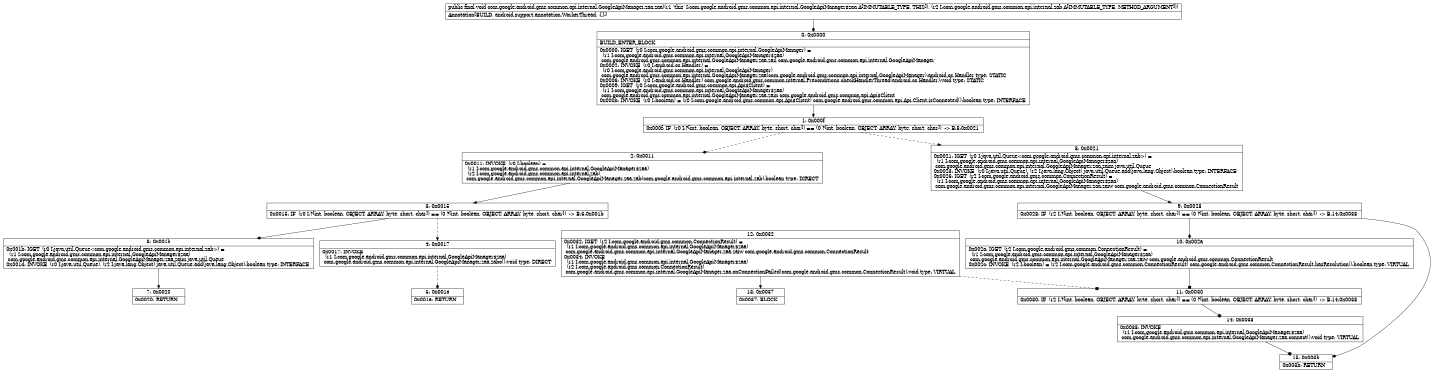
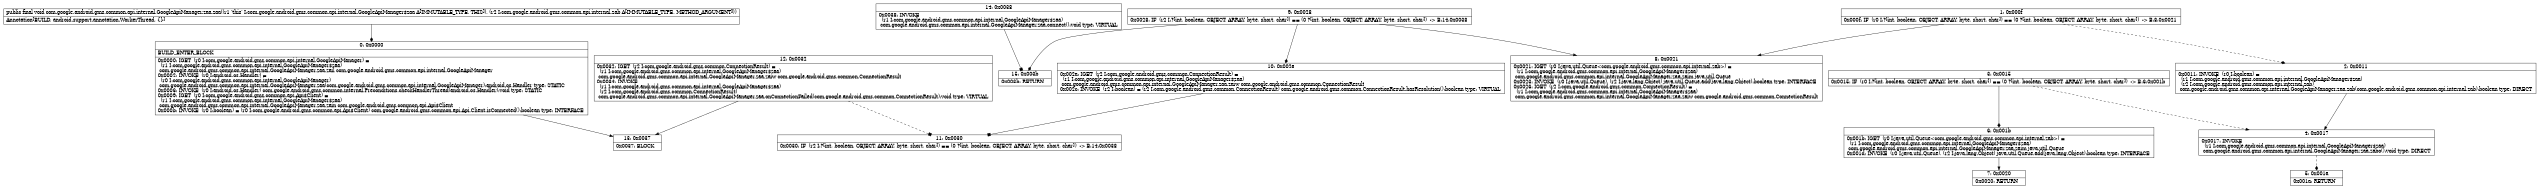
  digraph {
    node [shape=record]
    edge [arrowhead=normal]
    n1 [label="{0\:\ 0x0000|BUILD_ENTER_BLOCK\l|0x0000: IGET  (r0 I:com.google.android.gms.common.api.internal.GoogleApiManager) = \l  (r1 I:com.google.android.gms.common.api.internal.GoogleApiManager$zaa)\l com.google.android.gms.common.api.internal.GoogleApiManager.zaa.zail com.google.android.gms.common.api.internal.GoogleApiManager \l0x0002: INVOKE  (r0 I:android.os.Handler) = \l  (r0 I:com.google.android.gms.common.api.internal.GoogleApiManager)\l com.google.android.gms.common.api.internal.GoogleApiManager.zaa(com.google.android.gms.common.api.internal.GoogleApiManager):android.os.Handler type: STATIC \l0x0006: INVOKE  (r0 I:android.os.Handler) com.google.android.gms.common.internal.Preconditions.checkHandlerThread(android.os.Handler):void type: STATIC \l0x0009: IGET  (r0 I:com.google.android.gms.common.api.Api$Client) = \l  (r1 I:com.google.android.gms.common.api.internal.GoogleApiManager$zaa)\l com.google.android.gms.common.api.internal.GoogleApiManager.zaa.zain com.google.android.gms.common.api.Api$Client \l0x000b: INVOKE  (r0 I:boolean) = (r0 I:com.google.android.gms.common.api.Api$Client) com.google.android.gms.common.api.Api.Client.isConnected():boolean type: INTERFACE \l}"]
    n2 [label="{1\:\ 0x000f|0x000f: IF  (r0 I:?[int, boolean, OBJECT, ARRAY, byte, short, char]) == (0 ?[int, boolean, OBJECT, ARRAY, byte, short, char])  \-\> B:8:0x0021 \l}"]
    n3 [label="{2\:\ 0x0011|0x0011: INVOKE  (r0 I:boolean) = \l  (r1 I:com.google.android.gms.common.api.internal.GoogleApiManager$zaa)\l  (r2 I:com.google.android.gms.common.api.internal.zab)\l com.google.android.gms.common.api.internal.GoogleApiManager.zaa.zab(com.google.android.gms.common.api.internal.zab):boolean type: DIRECT \l}"]
    n4 [label="{8\:\ 0x0021|0x0021: IGET  (r0 I:java.util.Queue\<com.google.android.gms.common.api.internal.zab\>) = \l  (r1 I:com.google.android.gms.common.api.internal.GoogleApiManager$zaa)\l com.google.android.gms.common.api.internal.GoogleApiManager.zaa.zaim java.util.Queue \l0x0023: INVOKE  (r0 I:java.util.Queue), (r2 I:java.lang.Object) java.util.Queue.add(java.lang.Object):boolean type: INTERFACE \l0x0026: IGET  (r2 I:com.google.android.gms.common.ConnectionResult) = \l  (r1 I:com.google.android.gms.common.api.internal.GoogleApiManager$zaa)\l com.google.android.gms.common.api.internal.GoogleApiManager.zaa.zaiw com.google.android.gms.common.ConnectionResult \l}"]
    n5 [label="{3\:\ 0x0015|0x0015: IF  (r0 I:?[int, boolean, OBJECT, ARRAY, byte, short, char]) == (0 ?[int, boolean, OBJECT, ARRAY, byte, short, char])  \-\> B:6:0x001b \l}"]
    n6 [label="{9\:\ 0x0028|0x0028: IF  (r2 I:?[int, boolean, OBJECT, ARRAY, byte, short, char]) == (0 ?[int, boolean, OBJECT, ARRAY, byte, short, char])  \-\> B:14:0x0038 \l}"]
    n7 [label="{4\:\ 0x0017|0x0017: INVOKE  \l  (r1 I:com.google.android.gms.common.api.internal.GoogleApiManager$zaa)\l com.google.android.gms.common.api.internal.GoogleApiManager.zaa.zabo():void type: DIRECT \l}"]
    n8 [label="{6\:\ 0x001b|0x001b: IGET  (r0 I:java.util.Queue\<com.google.android.gms.common.api.internal.zab\>) = \l  (r1 I:com.google.android.gms.common.api.internal.GoogleApiManager$zaa)\l com.google.android.gms.common.api.internal.GoogleApiManager.zaa.zaim java.util.Queue \l0x001d: INVOKE  (r0 I:java.util.Queue), (r2 I:java.lang.Object) java.util.Queue.add(java.lang.Object):boolean type: INTERFACE \l}"]
    n9 [label="{5\:\ 0x001a|0x001a: RETURN   \l}"]
    n10 [label="{7\:\ 0x0020|0x0020: RETURN   \l}"]
    n11 [label="{10\:\ 0x002a|0x002a: IGET  (r2 I:com.google.android.gms.common.ConnectionResult) = \l  (r1 I:com.google.android.gms.common.api.internal.GoogleApiManager$zaa)\l com.google.android.gms.common.api.internal.GoogleApiManager.zaa.zaiw com.google.android.gms.common.ConnectionResult \l0x002c: INVOKE  (r2 I:boolean) = (r2 I:com.google.android.gms.common.ConnectionResult) com.google.android.gms.common.ConnectionResult.hasResolution():boolean type: VIRTUAL \l}"]
    n12 [label="{15\:\ 0x003b|0x003b: RETURN   \l}"]
    n13 [label="{11\:\ 0x0030|0x0030: IF  (r2 I:?[int, boolean, OBJECT, ARRAY, byte, short, char]) == (0 ?[int, boolean, OBJECT, ARRAY, byte, short, char])  \-\> B:14:0x0038 \l}"]
    n14 [label="{14\:\ 0x0038|0x0038: INVOKE  \l  (r1 I:com.google.android.gms.common.api.internal.GoogleApiManager$zaa)\l com.google.android.gms.common.api.internal.GoogleApiManager.zaa.connect():void type: VIRTUAL \l}"]
    n15 [label="{12\:\ 0x0032|0x0032: IGET  (r2 I:com.google.android.gms.common.ConnectionResult) = \l  (r1 I:com.google.android.gms.common.api.internal.GoogleApiManager$zaa)\l com.google.android.gms.common.api.internal.GoogleApiManager.zaa.zaiw com.google.android.gms.common.ConnectionResult \l0x0034: INVOKE  \l  (r1 I:com.google.android.gms.common.api.internal.GoogleApiManager$zaa)\l  (r2 I:com.google.android.gms.common.ConnectionResult)\l com.google.android.gms.common.api.internal.GoogleApiManager.zaa.onConnectionFailed(com.google.android.gms.common.ConnectionResult):void type: VIRTUAL \l}"]
    n16 [label="{13\:\ 0x0037|0x0037: BLOCK   \l}"]
    n17 [label="{public final void com.google.android.gms.common.api.internal.GoogleApiManager.zaa.zaa((r1 'this' I:com.google.android.gms.common.api.internal.GoogleApiManager$zaa A[IMMUTABLE_TYPE, THIS]), (r2 I:com.google.android.gms.common.api.internal.zab A[IMMUTABLE_TYPE, METHOD_ARGUMENT]))  | Annotation[BUILD, android.support.annotation.WorkerThread, \{\}]\l}"]
-   n1 -> n2
+   n1 -> n16
    n2 -> n3 [arrowhead=diamond style=dashed]
-   n2 -> n4 [style=dashed]
-   n3 -> n5
-   n4 -> n6
+   n2 -> n4
+   n3 -> n7
+   n6 -> n4
    n5 -> n7 [style=dashed]
    n5 -> n8 [arrowhead=diamond]
    n6 -> n11 [arrowhead=diamond style=solid]
    n6 -> n12 [arrowhead=diamond]
    n7 -> n9 [arrowhead=diamond style=dashed]
    n8 -> n10
    n11 -> n13 [arrowhead=box]
-   n13 -> n14 [arrowhead=box]
    n14 -> n12 [arrowhead=box]
    n15 -> n13 [arrowhead=box style=dashed]
    n15 -> n16
    n17 -> n1 [arrowhead=diamond]
  }
